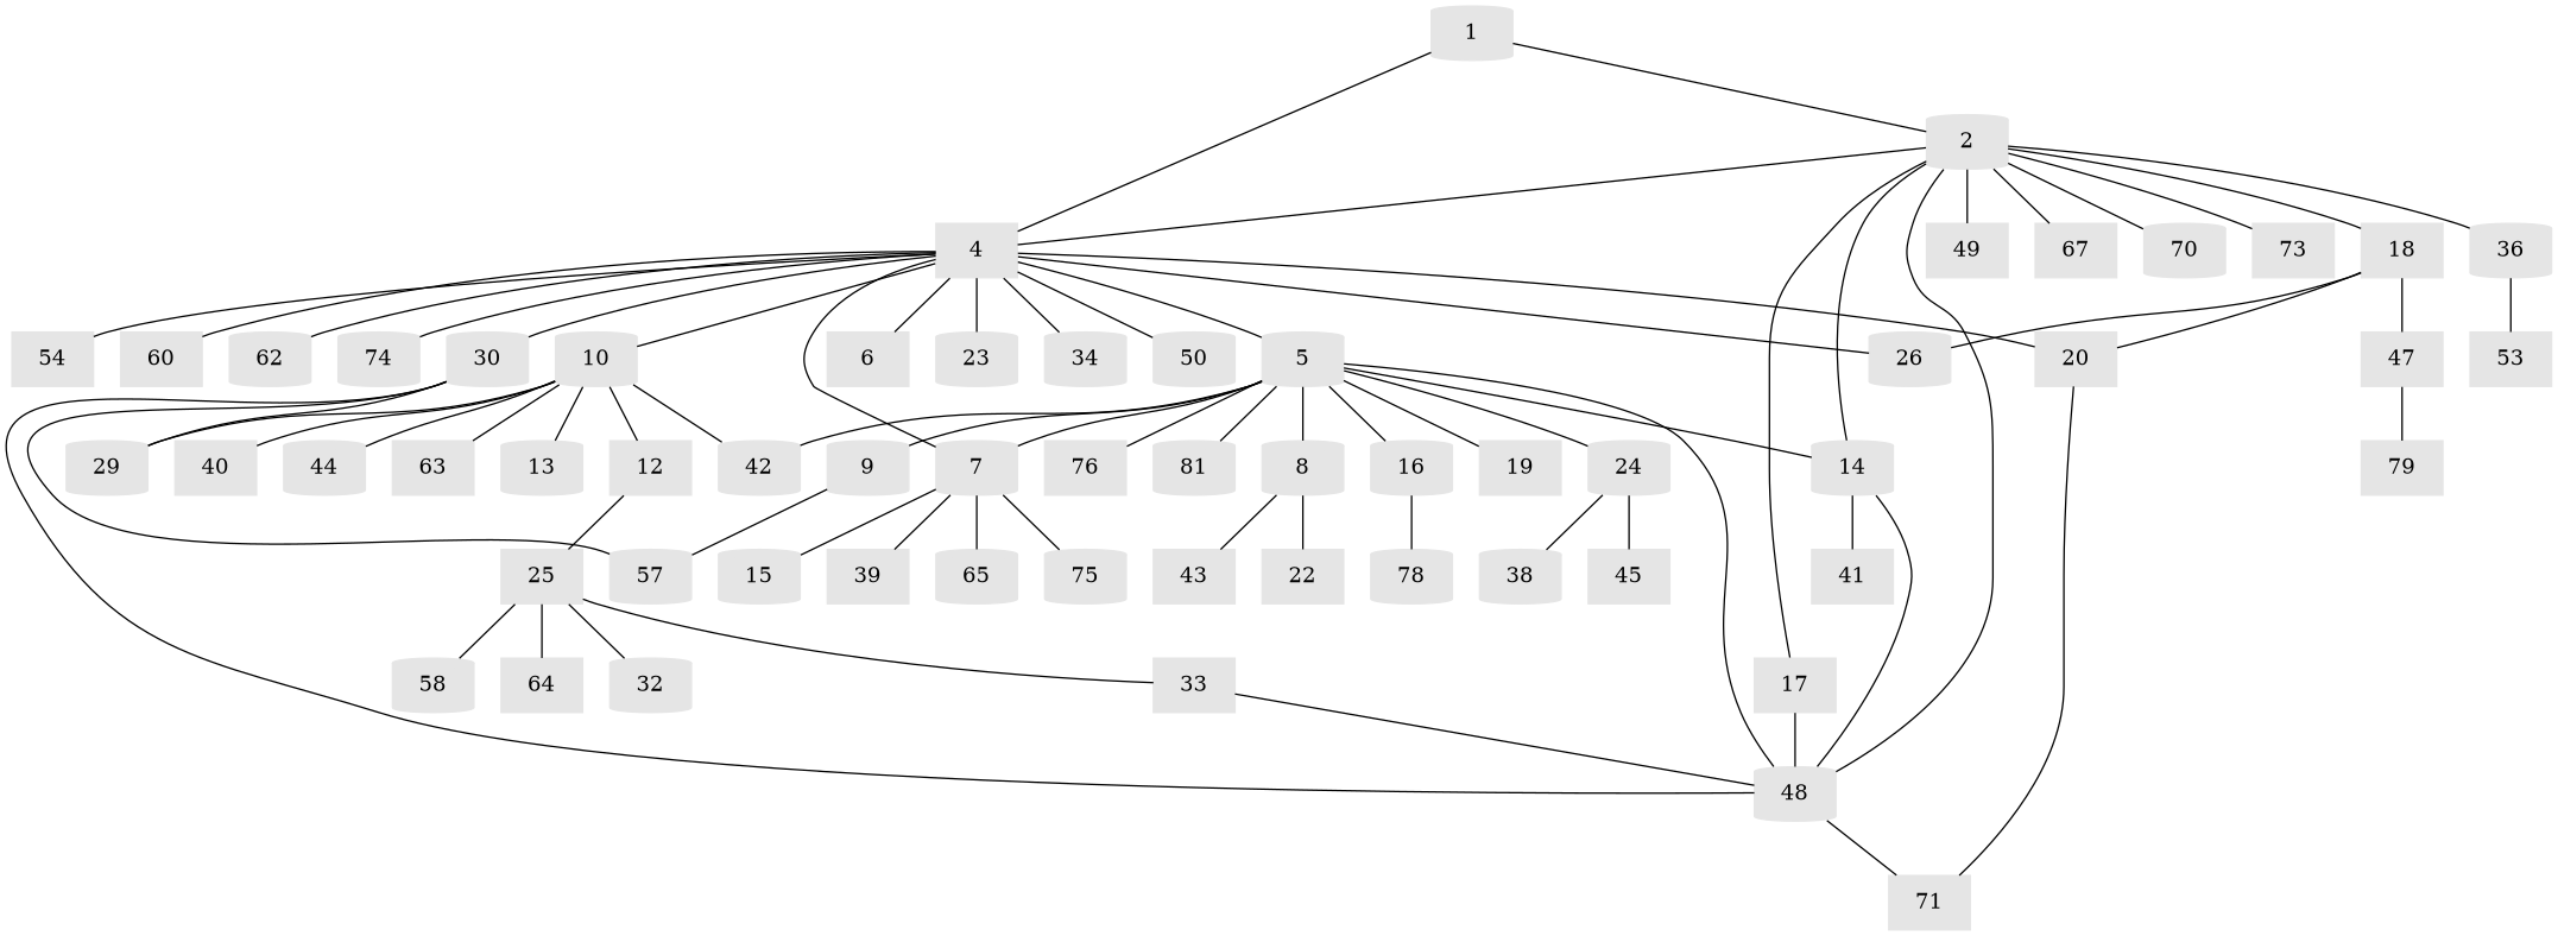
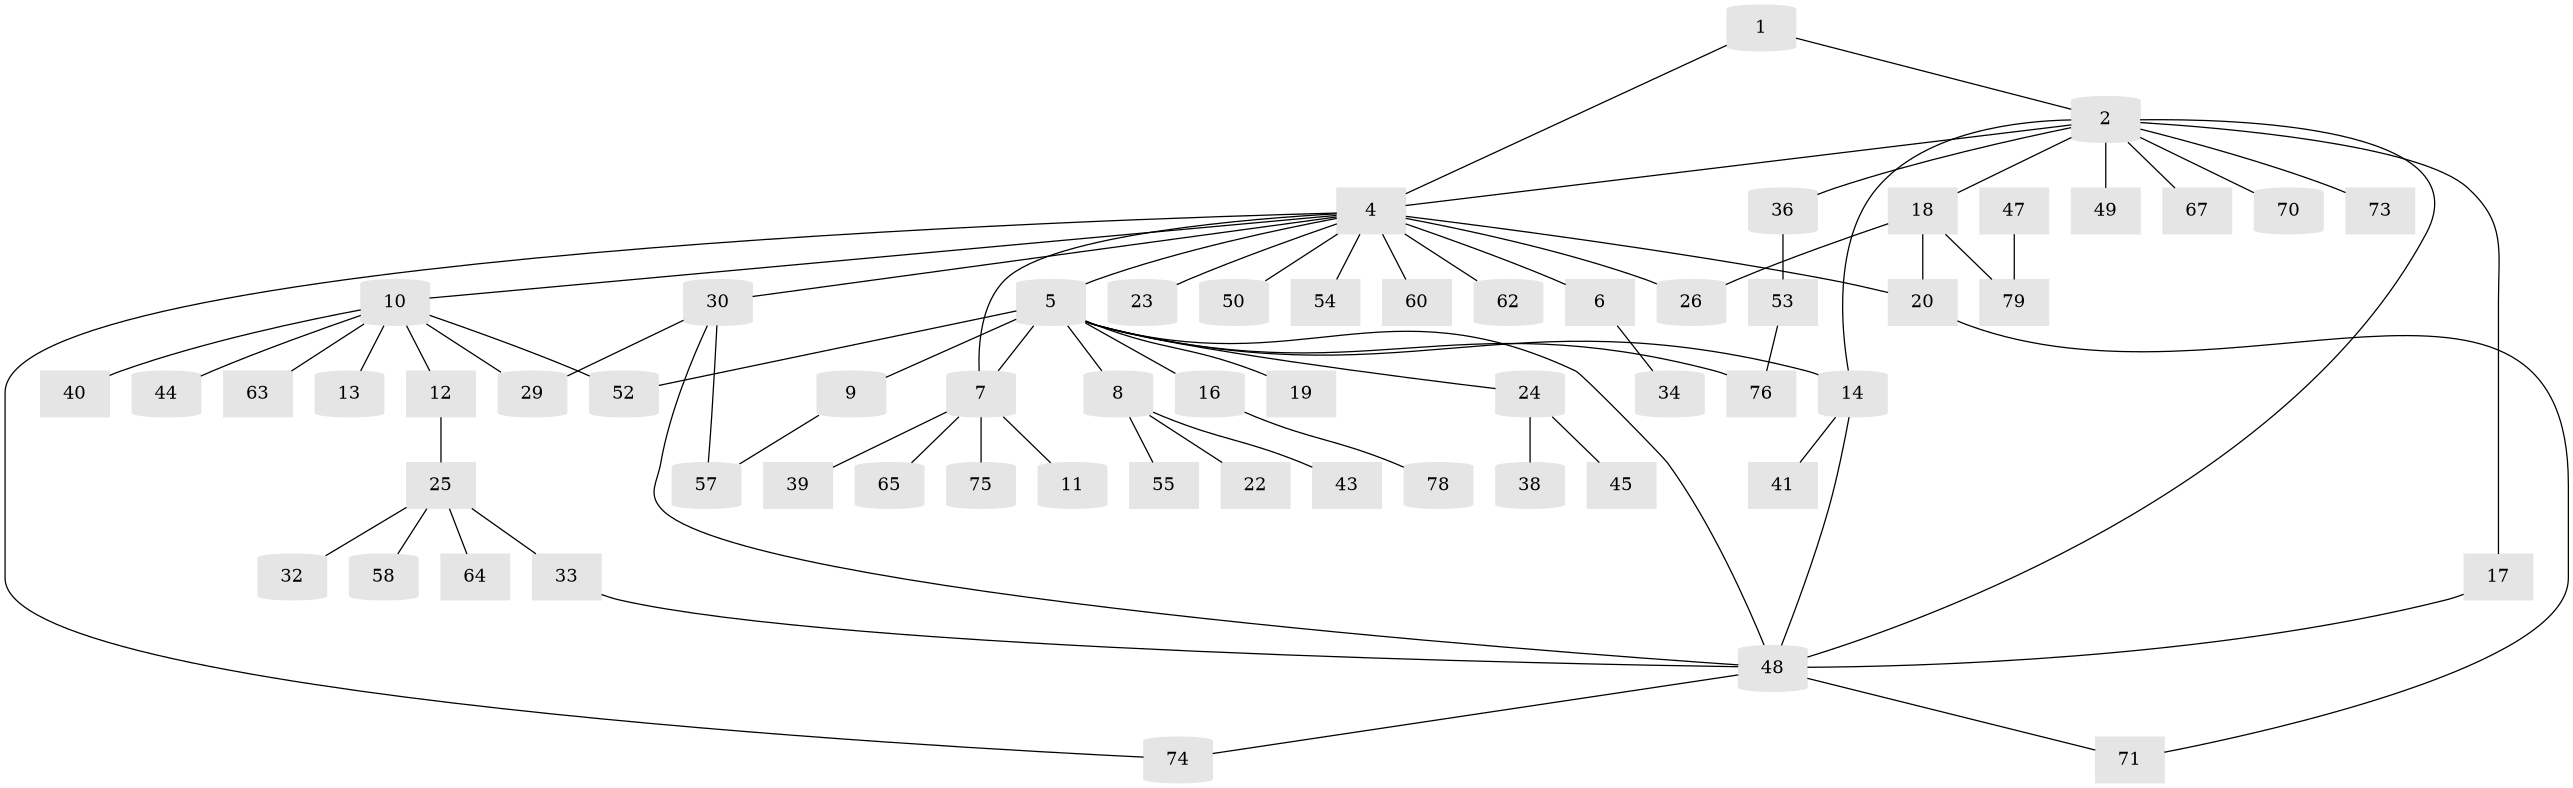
  graph {
    node [color=gray90 shape=cylinder style=filled]
    1 [super="+31"]
    2 [super="+3"]
    4 [shape=box super="+37"]
    14 [super="+35"]
    17 [shape=box super="+59"]
    18 [shape=box super="+28"]
    36 [super="+68"]
    48 [super="+61"]
    49 [shape=box]
    67 [shape=box]
    70
    73 [shape=box]
    5 [super="+21"]
    6 [shape=box]
    7 [super="+11"]
    10 [super="+69"]
    20 [shape=box super="+56"]
    23
    26 [super="+46"]
    30
    34
    50 [super="+80"]
    54 [shape=box]
    60 [shape=box]
    62
    74
    41 [shape=box]
    47 [shape=box super="+66"]
    53 [shape=box]
    71 [shape=box]
    8 [super="+27"]
    9
    16
    19 [shape=box]
    24
-   52 [label=42]
+   52
    76 [shape=box]
-   81
-   15
+   15 [label=11]
    39 [shape=box]
    65
    75
    29 [super="+51"]
    12 [shape=box]
    13
    40 [shape=box]
    44
    63 [shape=box]
    57 [super="+77"]
    22 [shape=box super="+42"]
    43 [shape=box]
+   55 [shape=box]
    78
    38
    45 [shape=box]
    25 [shape=box super="+72"]
    32
    33 [shape=box]
    58 [super="+82"]
    64 [shape=box]
    79 [shape=box]
    1 -- 2
    1 -- 4
    2 -- 4
    2 -- 14
    2 -- 17
    2 -- 18
    2 -- 36
    2 -- 48
    2 -- 49
    2 -- 67
    2 -- 70
    2 -- 73
    4 -- 5
    4 -- 6
    4 -- 7
    4 -- 10
    4 -- 20 [weight=2]
    4 -- 23
    4 -- 26
    4 -- 30
-   4 -- 34
+   6 -- 34
    4 -- 50
    4 -- 54
    4 -- 60
    4 -- 62
    4 -- 74
    14 -- 48
    14 -- 41
    17 -- 48
    18 -- 20
    18 -- 26
-   18 -- 47
+   18 -- 79
    36 -- 53
+   48 -- 74
    48 -- 71
    5 -- 14
    5 -- 48
    5 -- 7
    5 -- 8 [weight=2]
    5 -- 9
    5 -- 16
    5 -- 19
    5 -- 24
    5 -- 52
    5 -- 76
-   5 -- 81
    7 -- 15
    7 -- 39
    7 -- 65
    7 -- 75
    10 -- 52
    10 -- 29
    10 -- 12
    10 -- 13
    10 -- 40
    10 -- 44
    10 -- 63
    20 -- 71
    30 -- 48
    30 -- 29
    30 -- 57
    47 -- 79
+   53 -- 76
    8 -- 22
    8 -- 43
+   8 -- 55
    9 -- 57
    16 -- 78
    24 -- 38
    24 -- 45
    12 -- 25
    25 -- 32
    25 -- 33
    25 -- 58
    25 -- 64
    33 -- 48
  }
